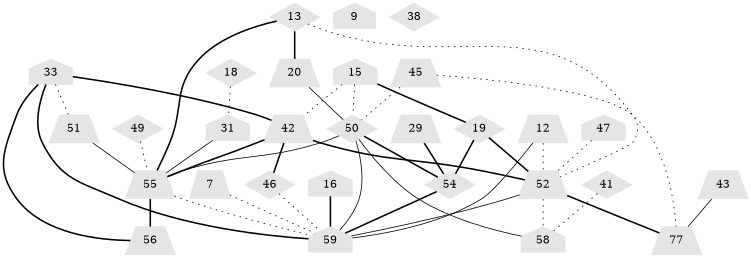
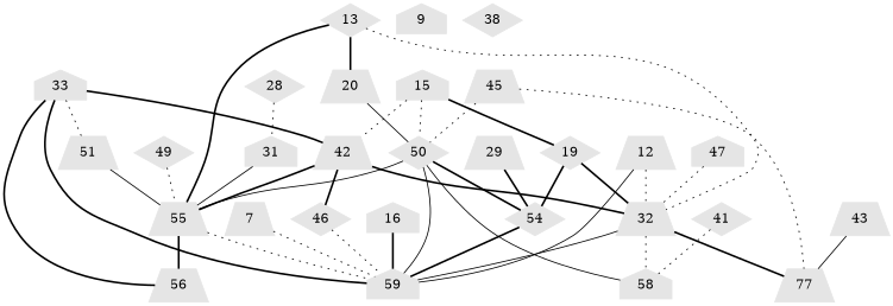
  graph {
    node [color=gray90 shape=trapezium style=filled]
    edge [style=bold]
    59 [shape=house super="+40+17"]
    7
    9 [shape=house]
-   52 [super="+39"]
+   52 [super="+39" label=32]
    58 [shape=house super="+8+14"]
    n6 [label=77 super="+10+53"]
    12
    13 [shape=diamond]
    20
    55 [super="+35+26+37"]
    50 [shape=diamond super="+24+3+36"]
    56 [super="+22+32+48"]
    15 [shape=house]
    19 [shape=diamond]
    42 [super="+2+30"]
    54 [shape=diamond]
    46 [shape=diamond super="+5"]
    16 [shape=house]
-   28 [shape=diamond label=18]
+   28 [shape=diamond]
    31 [shape=house]
    29 [super="+27"]
    33 [shape=house super="+25"]
    51
    38 [shape=diamond]
    41 [shape=diamond]
    43
    45 [super="+44"]
    47 [shape=house]
    49 [shape=diamond]
    7 -- 59 [style=dotted]
    52 -- 59 [style=solid weight=2]
    52 -- 58 [style=dotted weight=2]
    52 -- n6
    12 -- 59 [style=solid]
    12 -- 52 [style=dotted weight=2]
    13 -- 52 [style=dotted]
    13 -- 20
    13 -- 55
    20 -- 50 [style=solid weight=2]
    55 -- 59 [style=dotted weight=2]
    55 -- 56 [weight=2]
    50 -- 59 [style=solid]
    50 -- 58 [style=solid weight=2]
    50 -- 55 [style=solid weight=4]
    50 -- 54
    15 -- 50 [style=dotted weight=2]
    15 -- 19
    15 -- 42 [style=dotted]
    19 -- 52 [weight=2]
    19 -- 54
    42 -- 52 [weight=2]
    42 -- 55
    42 -- 46
    54 -- 59
    46 -- 59 [style=dotted]
    16 -- 59
    28 -- 31 [style=dotted]
    31 -- 55 [style=solid]
    29 -- 54
    33 -- 59
    33 -- 56
    33 -- 42
    33 -- 51 [style=dotted]
    51 -- 55 [style=solid]
    41 -- 58 [style=dotted]
    43 -- n6 [style=solid]
    45 -- n6 [style=dotted]
    45 -- 50 [style=dotted weight=3]
    47 -- 52 [style=dotted]
    49 -- 55 [style=dotted]
  }
